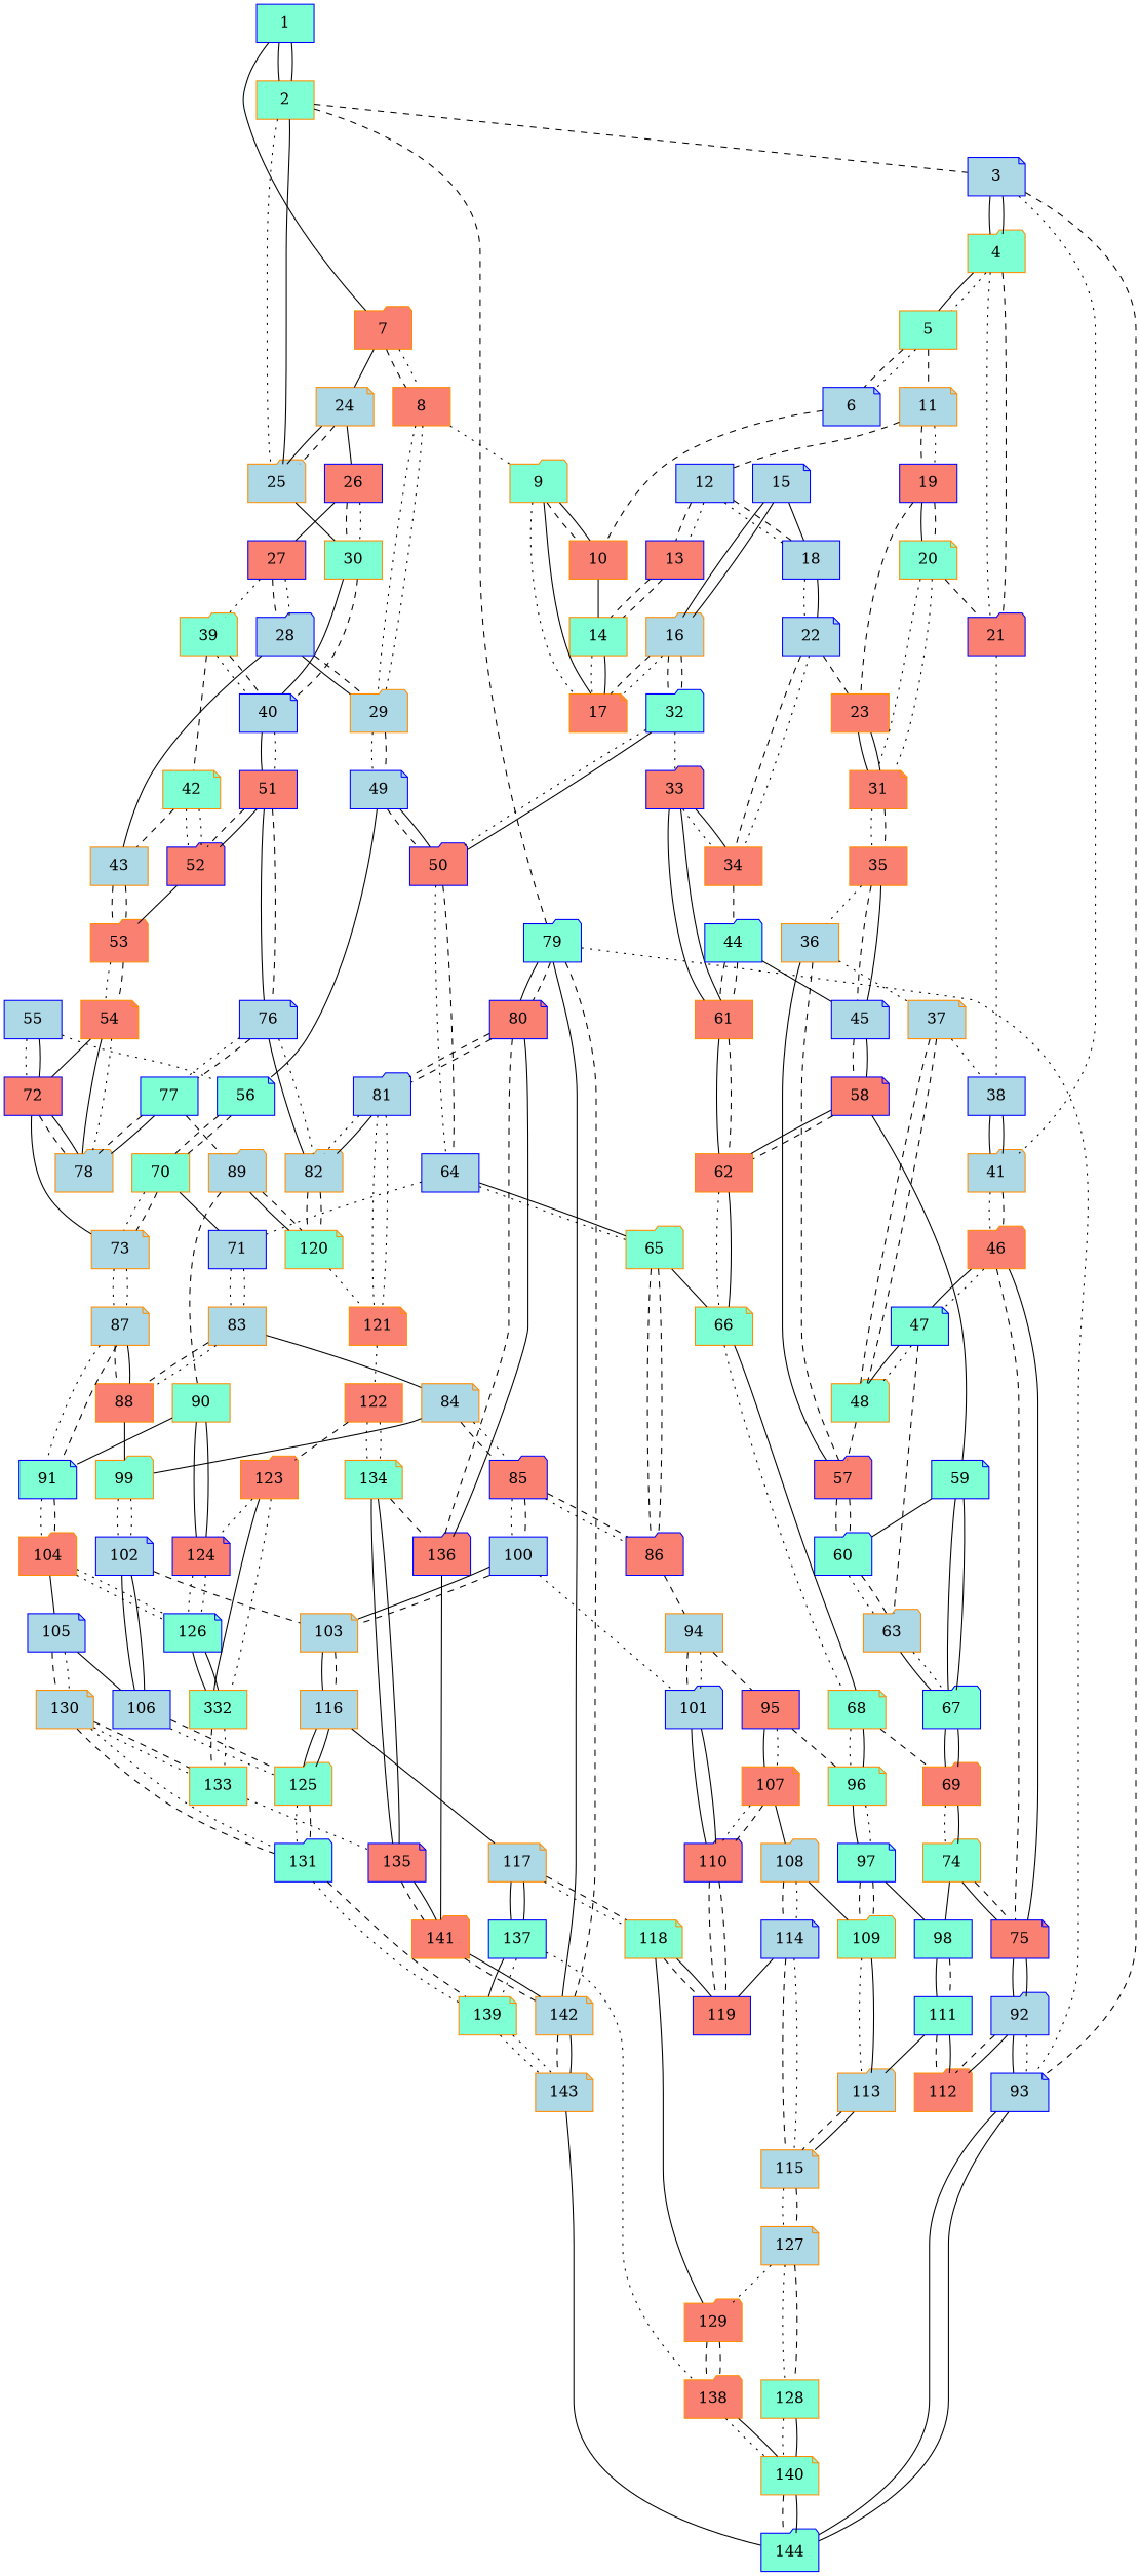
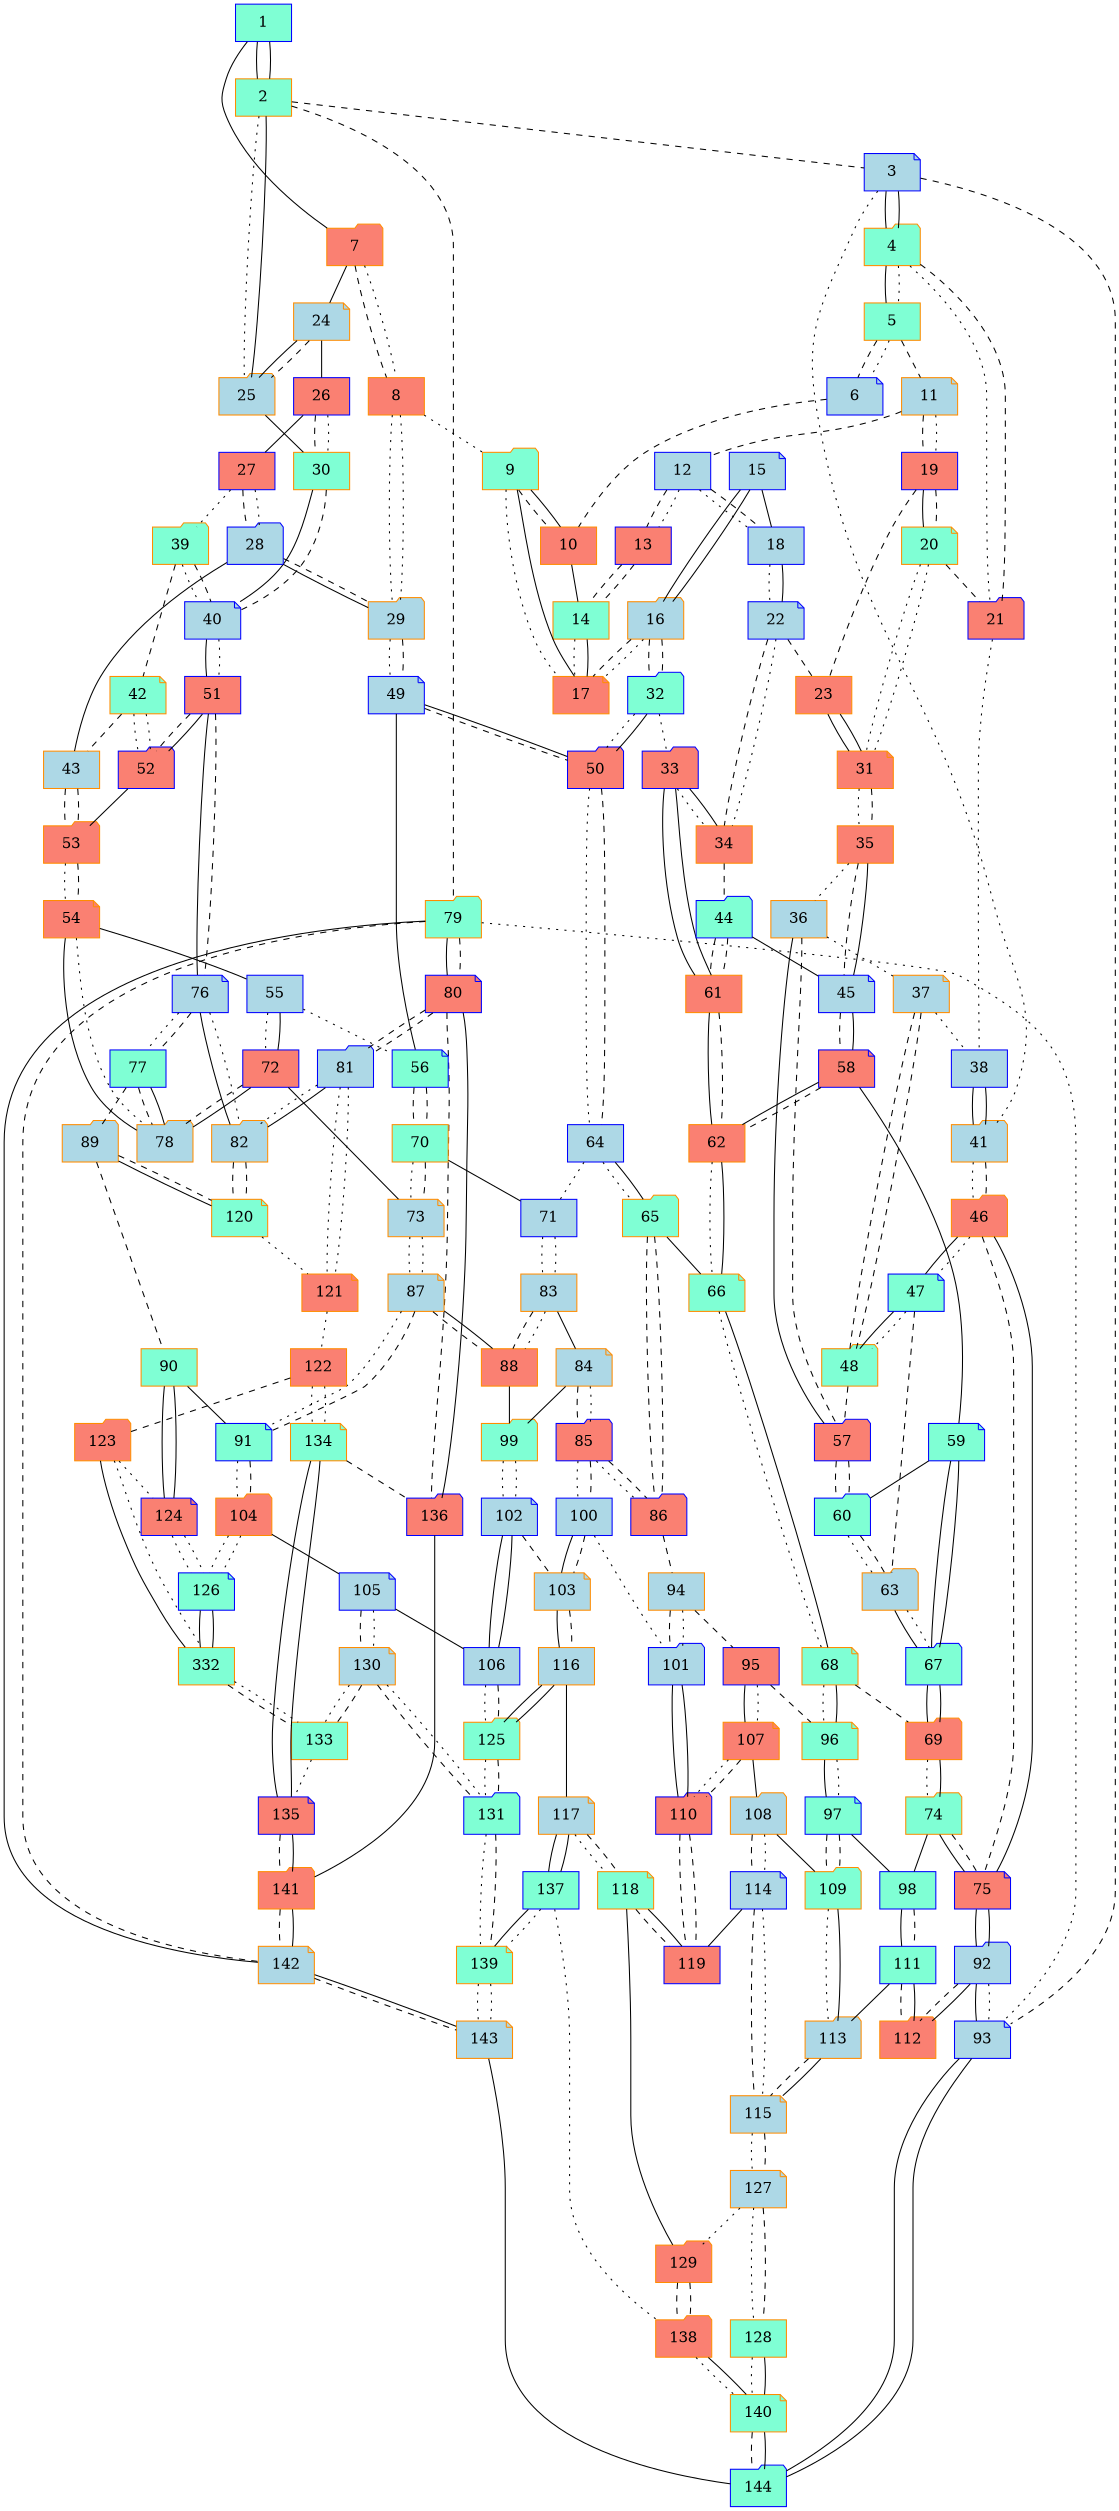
  graph {
    node [color=darkorange fillcolor=lightblue shape=note style=filled]
    edge [style=solid]
    1 [color=blue fillcolor=aquamarine shape=box]
    2 [fillcolor=aquamarine shape=box]
    7 [fillcolor=salmon shape=folder]
    3 [color=blue]
    25 [shape=folder]
-   79 [color=blue fillcolor=aquamarine shape=folder]
+   79 [fillcolor=aquamarine shape=folder]
    8 [fillcolor=salmon shape=box]
    24
    4 [fillcolor=aquamarine shape=folder]
    41 [shape=folder]
    93 [color=blue]
    30 [fillcolor=aquamarine shape=box]
    80 [color=blue fillcolor=salmon]
    142
    5 [fillcolor=aquamarine shape=box]
    21 [color=blue fillcolor=salmon shape=folder]
    46 [fillcolor=salmon shape=folder]
    144 [color=blue fillcolor=aquamarine shape=folder]
    6 [color=blue]
    11
    38 [color=blue shape=box]
    10 [fillcolor=salmon shape=box]
    12 [color=blue shape=box]
    19 [color=blue fillcolor=salmon shape=box]
    14 [fillcolor=aquamarine shape=box]
    9 [fillcolor=aquamarine shape=folder]
    29 [shape=folder]
    26 [color=blue fillcolor=salmon shape=box]
    17 [fillcolor=salmon]
    49 [color=blue]
    13 [color=blue fillcolor=salmon shape=box]
    18 [color=blue shape=box]
    20 [fillcolor=aquamarine]
    23 [fillcolor=salmon shape=box]
    22 [color=blue]
    15 [color=blue]
    16 [shape=folder]
    32 [color=blue fillcolor=aquamarine shape=folder]
    33 [color=blue fillcolor=salmon shape=folder]
    50 [color=blue fillcolor=salmon shape=folder]
    34 [fillcolor=salmon shape=box]
    31 [fillcolor=salmon]
    35 [fillcolor=salmon shape=box]
    44 [color=blue fillcolor=aquamarine shape=folder]
    27 [color=blue fillcolor=salmon shape=box]
    40 [color=blue]
    28 [color=blue shape=folder]
    39 [fillcolor=aquamarine shape=folder]
    43 [shape=box]
    42 [fillcolor=aquamarine]
    53 [fillcolor=salmon shape=folder]
    56 [color=blue fillcolor=aquamarine]
    51 [color=blue fillcolor=salmon shape=box]
    36 [shape=box]
    45 [color=blue]
    61 [fillcolor=salmon shape=box]
    64 [color=blue shape=box]
    62 [fillcolor=salmon shape=box]
    37
    57 [color=blue fillcolor=salmon shape=folder]
    58 [color=blue fillcolor=salmon]
    48 [fillcolor=aquamarine shape=folder]
    60 [color=blue fillcolor=aquamarine shape=folder]
    52 [color=blue fillcolor=salmon shape=folder]
    76 [color=blue]
    47 [color=blue fillcolor=aquamarine]
    75 [color=blue fillcolor=salmon]
    54 [fillcolor=salmon]
    59 [color=blue fillcolor=aquamarine]
    63 [shape=folder]
    92 [color=blue shape=folder]
    67 [color=blue fillcolor=aquamarine shape=folder]
    70 [fillcolor=aquamarine shape=box]
    65 [fillcolor=aquamarine shape=folder]
    71 [color=blue shape=box]
    77 [color=blue fillcolor=aquamarine shape=box]
    82 [shape=folder]
    55 [color=blue shape=box]
    78 [shape=folder]
    72 [color=blue fillcolor=salmon shape=box]
    73
    66 [fillcolor=aquamarine]
    69 [fillcolor=salmon shape=folder]
    68 [fillcolor=aquamarine]
    86 [color=blue fillcolor=salmon shape=folder]
    83 [shape=box]
    94 [shape=box]
    96 [fillcolor=aquamarine]
    74 [fillcolor=aquamarine shape=folder]
    97 [color=blue fillcolor=aquamarine]
    98 [color=blue fillcolor=aquamarine shape=box]
    87
    84
    88 [fillcolor=salmon shape=box]
    91 [color=blue fillcolor=aquamarine]
    111 [color=blue fillcolor=aquamarine shape=box]
    112 [fillcolor=salmon shape=folder]
    89 [shape=folder]
    120 [fillcolor=aquamarine]
    90 [fillcolor=aquamarine shape=box]
    81 [color=blue shape=folder]
    136 [color=blue fillcolor=salmon shape=folder]
    143
    121 [fillcolor=salmon]
    141 [fillcolor=salmon shape=folder]
    122 [fillcolor=salmon shape=box]
    85 [color=blue fillcolor=salmon shape=folder]
    99 [fillcolor=aquamarine shape=folder]
    100 [color=blue shape=box]
    102 [color=blue]
    101 [color=blue shape=folder]
    103
    95 [color=blue fillcolor=salmon shape=box]
    104 [fillcolor=salmon shape=folder]
    124 [color=blue fillcolor=salmon]
    126 [color=blue fillcolor=aquamarine]
    105 [color=blue]
    107 [fillcolor=salmon]
    110 [color=blue fillcolor=salmon shape=folder]
    108 [shape=folder]
    109 [fillcolor=aquamarine shape=folder]
    113 [shape=folder]
    106 [color=blue shape=box]
    116 [shape=box]
    119 [color=blue fillcolor=salmon shape=box]
    125 [fillcolor=aquamarine shape=folder]
    117
    130
    n129 [fillcolor=aquamarine label=332 shape=box]
    131 [color=blue fillcolor=aquamarine shape=folder]
    133 [fillcolor=aquamarine shape=box]
    114 [color=blue]
    115
    128 [fillcolor=aquamarine shape=box]
    140 [fillcolor=aquamarine]
    127
    129 [fillcolor=salmon shape=folder]
    118 [fillcolor=aquamarine]
    137 [color=blue fillcolor=aquamarine shape=box]
    138 [fillcolor=salmon shape=folder]
    139 [fillcolor=aquamarine]
    123 [fillcolor=salmon shape=folder]
    134 [fillcolor=aquamarine]
    135 [color=blue fillcolor=salmon]
    1 -- 2
    1 -- 2
    1 -- 7
    2 -- 3 [style=dashed]
    2 -- 25 [style=dotted]
    2 -- 25
    2 -- 79 [style=dashed]
    7 -- 8 [style=dashed]
    7 -- 8 [style=dotted]
    7 -- 24
    3 -- 4
    3 -- 4
    3 -- 41 [style=dotted]
    3 -- 93 [style=dashed]
    25 -- 30
    79 -- 93 [style=dotted]
    79 -- 80
    79 -- 80 [style=dashed]
    79 -- 142
    79 -- 142 [style=dashed]
    8 -- 9 [style=dotted]
    8 -- 29 [style=dotted]
    8 -- 29 [style=dotted]
    24 -- 25
    24 -- 25 [style=dashed]
    24 -- 26
    4 -- 5
    4 -- 5 [style=dotted]
    4 -- 21 [style=dotted]
    4 -- 21 [style=dashed]
    41 -- 46 [style=dotted]
    41 -- 46 [style=dashed]
    93 -- 144
    93 -- 144
    30 -- 40
    30 -- 40 [style=dashed]
    80 -- 81 [style=dashed]
    80 -- 81 [style=dashed]
    80 -- 136 [style=dashed]
    80 -- 136
    142 -- 143 [style=dashed]
    142 -- 143
    5 -- 6 [style=dashed]
    5 -- 6 [style=dotted]
    5 -- 11 [style=dashed]
    21 -- 38 [style=dotted]
    46 -- 47
    46 -- 47 [style=dotted]
    46 -- 75 [style=dashed]
    46 -- 75
    6 -- 10 [style=dashed]
    11 -- 12 [style=dashed]
    11 -- 19 [style=dashed]
    11 -- 19 [style=dotted]
    38 -- 41
    38 -- 41
    10 -- 14
    12 -- 13 [style=dashed]
    12 -- 13 [style=dotted]
    12 -- 18 [style=dotted]
    12 -- 18 [style=dashed]
    19 -- 20
    19 -- 20 [style=dashed]
    19 -- 23 [style=dashed]
    14 -- 17 [style=dotted]
    14 -- 17
    9 -- 10 [style=dashed]
    9 -- 10
    9 -- 17 [style=dotted]
    9 -- 17
    29 -- 49 [style=dotted]
    29 -- 49 [style=dashed]
    26 -- 30 [style=dashed]
    26 -- 30 [style=dotted]
    26 -- 27
    49 -- 50 [style=dashed]
    49 -- 50
    49 -- 56
    13 -- 14 [style=dashed]
    13 -- 14 [style=dashed]
    18 -- 22 [style=dotted]
    18 -- 22
    20 -- 21 [style=dashed]
    20 -- 31 [style=dotted]
    20 -- 31 [style=dotted]
    23 -- 31
    23 -- 31
    22 -- 23 [style=dashed]
    22 -- 34 [style=dashed]
    22 -- 34 [style=dotted]
    15 -- 18
    15 -- 16
    15 -- 16
    16 -- 17 [style=dashed]
    16 -- 17 [style=dotted]
    16 -- 32 [style=dashed]
    16 -- 32 [style=dashed]
    32 -- 33 [style=dotted]
    32 -- 50 [style=dotted]
    32 -- 50
    33 -- 34 [style=dotted]
    33 -- 34
    33 -- 61
    33 -- 61
    50 -- 64 [style=dotted]
    50 -- 64 [style=dashed]
    34 -- 44 [style=dashed]
    31 -- 35 [style=dotted]
    31 -- 35 [style=dashed]
    35 -- 36 [style=dotted]
    35 -- 45 [style=dashed]
    35 -- 45
    44 -- 45
    44 -- 61 [style=dashed]
    44 -- 61 [style=dashed]
    27 -- 28 [style=dashed]
    27 -- 28 [style=dotted]
    27 -- 39 [style=dotted]
    40 -- 51
    40 -- 51 [style=dotted]
    28 -- 29
    28 -- 29 [style=dashed]
    28 -- 43
    39 -- 40 [style=dotted]
    39 -- 40 [style=dashed]
    39 -- 42 [style=dashed]
    43 -- 53 [style=dashed]
    43 -- 53 [style=dashed]
    42 -- 43 [style=dashed]
    42 -- 52 [style=dotted]
    42 -- 52 [style=dotted]
    53 -- 54 [style=dotted]
    53 -- 54 [style=dashed]
    56 -- 70 [style=dashed]
    56 -- 70 [style=dashed]
    51 -- 52 [style=dashed]
    51 -- 52
    51 -- 76
    51 -- 76 [style=dashed]
    36 -- 37 [style=dotted]
    36 -- 57
    36 -- 57 [style=dashed]
    45 -- 58 [style=dashed]
    45 -- 58
    61 -- 62
    61 -- 62 [style=dashed]
    64 -- 65 [style=dotted]
    64 -- 65
    64 -- 71 [style=dotted]
    62 -- 66 [style=dotted]
    62 -- 66
    37 -- 38 [style=dotted]
    37 -- 48 [style=dashed]
    37 -- 48 [style=dashed]
    57 -- 60 [style=dashed]
    57 -- 60 [style=dashed]
    58 -- 62
    58 -- 62 [style=dashed]
    58 -- 59
    48 -- 57 [style=dashed]
    60 -- 63 [style=dotted]
    60 -- 63 [style=dashed]
    52 -- 53
    76 -- 77 [style=dotted]
    76 -- 77 [style=dashed]
    76 -- 82
    76 -- 82 [style=dotted]
    47 -- 48
    47 -- 48 [style=dotted]
    47 -- 63 [style=dashed]
    75 -- 92
    75 -- 92
-   54 -- 72
+   54 -- 55
    54 -- 78
    54 -- 78 [style=dotted]
    59 -- 60
    59 -- 67
    59 -- 67
    63 -- 67
    63 -- 67 [style=dotted]
    92 -- 93
    92 -- 93 [style=dotted]
    92 -- 112 [style=dashed]
    92 -- 112
    67 -- 69
    67 -- 69
    70 -- 71
    70 -- 73 [style=dotted]
    70 -- 73 [style=dashed]
    65 -- 66
    65 -- 86 [style=dashed]
    65 -- 86 [style=dashed]
    71 -- 83 [style=dotted]
    71 -- 83 [style=dotted]
    77 -- 78 [style=dashed]
    77 -- 78
    77 -- 89 [style=dashed]
    82 -- 120 [style=dashed]
    82 -- 120 [style=dashed]
    55 -- 56 [style=dotted]
    55 -- 72 [style=dotted]
    55 -- 72
    72 -- 78 [style=dashed]
    72 -- 78
    72 -- 73
    73 -- 87 [style=dotted]
    73 -- 87 [style=dotted]
    66 -- 68 [style=dotted]
    66 -- 68
    69 -- 74 [style=dotted]
    69 -- 74
    68 -- 69 [style=dashed]
    68 -- 96 [style=dotted]
    68 -- 96
    86 -- 94 [style=dashed]
    83 -- 84
    83 -- 88 [style=dashed]
    83 -- 88 [style=dotted]
    94 -- 101 [style=dashed]
    94 -- 101 [style=dotted]
    94 -- 95 [style=dashed]
    96 -- 97
    96 -- 97 [style=dotted]
    74 -- 75
    74 -- 75 [style=dashed]
    74 -- 98
    97 -- 98
    97 -- 109 [style=dashed]
    97 -- 109 [style=dashed]
    98 -- 111
    98 -- 111 [style=dashed]
    87 -- 88 [style=dashed]
    87 -- 88
    87 -- 91 [style=dotted]
    87 -- 91 [style=dashed]
    84 -- 85 [style=dashed]
    84 -- 85 [style=dotted]
    84 -- 99
    88 -- 99
    91 -- 104 [style=dotted]
    91 -- 104 [style=dashed]
    111 -- 112 [style=dashed]
    111 -- 112
    111 -- 113
    89 -- 120
    89 -- 120 [style=dashed]
    89 -- 90 [style=dashed]
    120 -- 121 [style=dotted]
    90 -- 91
    90 -- 124
    90 -- 124
    81 -- 82 [style=dotted]
    81 -- 82
    81 -- 121 [style=dotted]
    81 -- 121 [style=dotted]
    136 -- 141
    143 -- 144
    121 -- 122 [style=dotted]
    141 -- 142 [style=dashed]
    141 -- 142
    122 -- 123 [style=dashed]
    122 -- 134 [style=dotted]
    122 -- 134 [style=dotted]
    85 -- 86 [style=dotted]
    85 -- 86 [style=dashed]
    85 -- 100 [style=dotted]
    85 -- 100 [style=dashed]
    99 -- 102 [style=dotted]
    99 -- 102 [style=dotted]
    100 -- 101 [style=dotted]
    100 -- 103
    100 -- 103 [style=dashed]
    102 -- 103 [style=dashed]
    102 -- 106
    102 -- 106
    101 -- 110
    101 -- 110
    103 -- 116
    103 -- 116 [style=dashed]
    95 -- 96 [style=dashed]
    95 -- 107
    95 -- 107 [style=dotted]
    104 -- 126 [style=dotted]
    104 -- 126 [style=dotted]
    104 -- 105
    124 -- 126 [style=dotted]
    124 -- 126 [style=dotted]
    126 -- n129
    126 -- n129
    105 -- 106
    105 -- 130 [style=dashed]
    105 -- 130 [style=dotted]
    107 -- 110 [style=dotted]
    107 -- 110 [style=dashed]
    107 -- 108
    110 -- 119 [style=dashed]
    110 -- 119 [style=dashed]
    108 -- 109
    108 -- 114 [style=dashed]
    108 -- 114 [style=dotted]
    109 -- 113 [style=dotted]
    109 -- 113
    113 -- 115 [style=dashed]
    113 -- 115
    106 -- 125 [style=dotted]
    106 -- 125 [style=dashed]
    116 -- 125
    116 -- 125
    116 -- 117
    125 -- 131 [style=dotted]
    125 -- 131 [style=dashed]
    117 -- 118 [style=dotted]
    117 -- 118 [style=dashed]
    117 -- 137
    117 -- 137
    130 -- 131 [style=dashed]
    130 -- 131 [style=dotted]
    130 -- 133 [style=dotted]
    130 -- 133 [style=dashed]
    n129 -- 133 [style=dashed]
    n129 -- 133 [style=dotted]
    131 -- 139 [style=dotted]
    131 -- 139 [style=dashed]
    133 -- 135 [style=dotted]
    114 -- 119
    114 -- 115 [style=dashed]
    114 -- 115 [style=dotted]
    115 -- 127 [style=dotted]
    115 -- 127 [style=dashed]
    128 -- 140 [style=dotted]
    128 -- 140
    140 -- 144 [style=dashed]
    140 -- 144
    127 -- 128 [style=dotted]
    127 -- 128 [style=dashed]
    127 -- 129 [style=dotted]
    129 -- 138 [style=dashed]
    129 -- 138 [style=dashed]
    118 -- 119 [style=dashed]
    118 -- 119
    118 -- 129
    137 -- 138 [style=dotted]
    137 -- 139
    137 -- 139 [style=dotted]
    138 -- 140 [style=dotted]
    138 -- 140
    139 -- 143 [style=dotted]
    139 -- 143 [style=dotted]
    123 -- 124 [style=dotted]
    123 -- n129
    123 -- n129 [style=dotted]
    134 -- 136 [style=dashed]
    134 -- 135
    134 -- 135
    135 -- 141 [style=dashed]
    135 -- 141
  }
